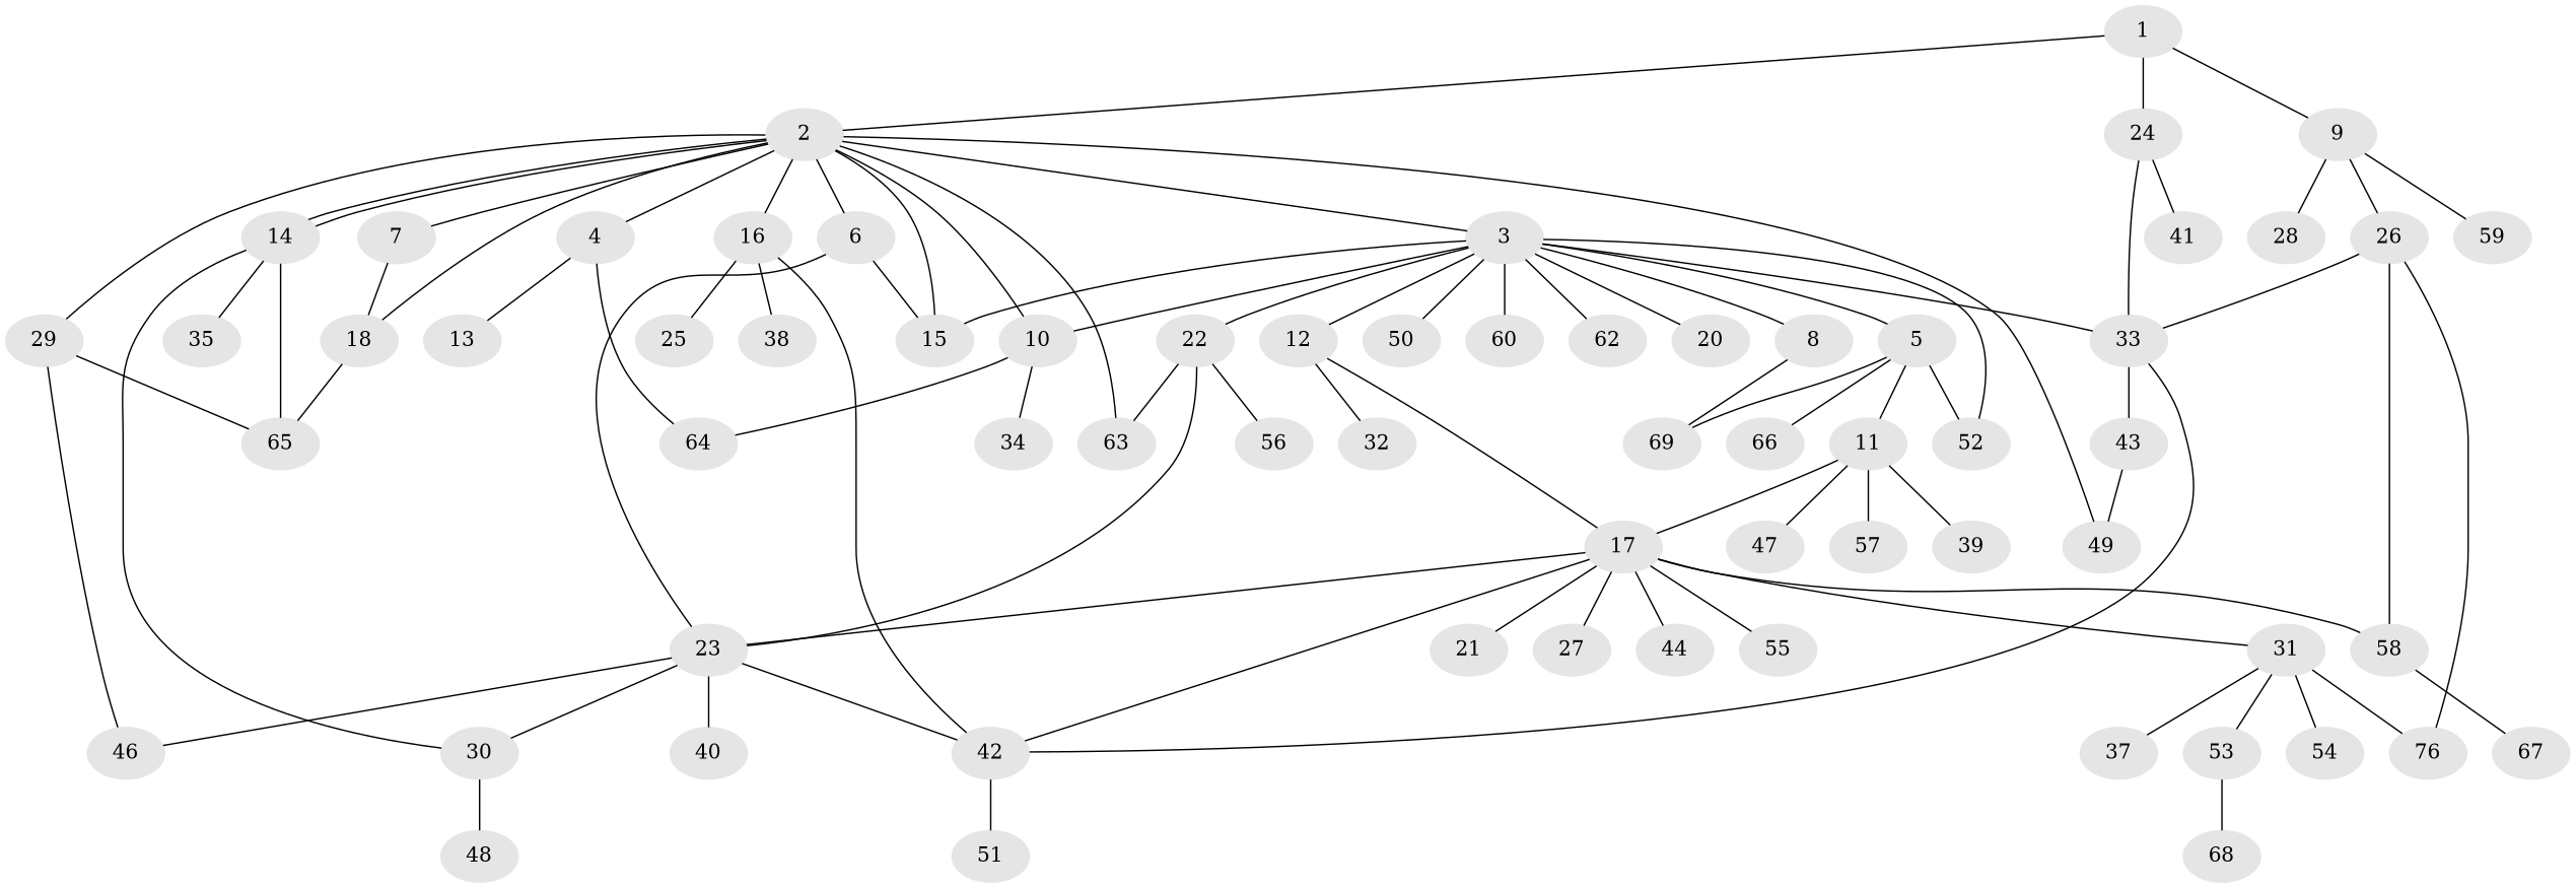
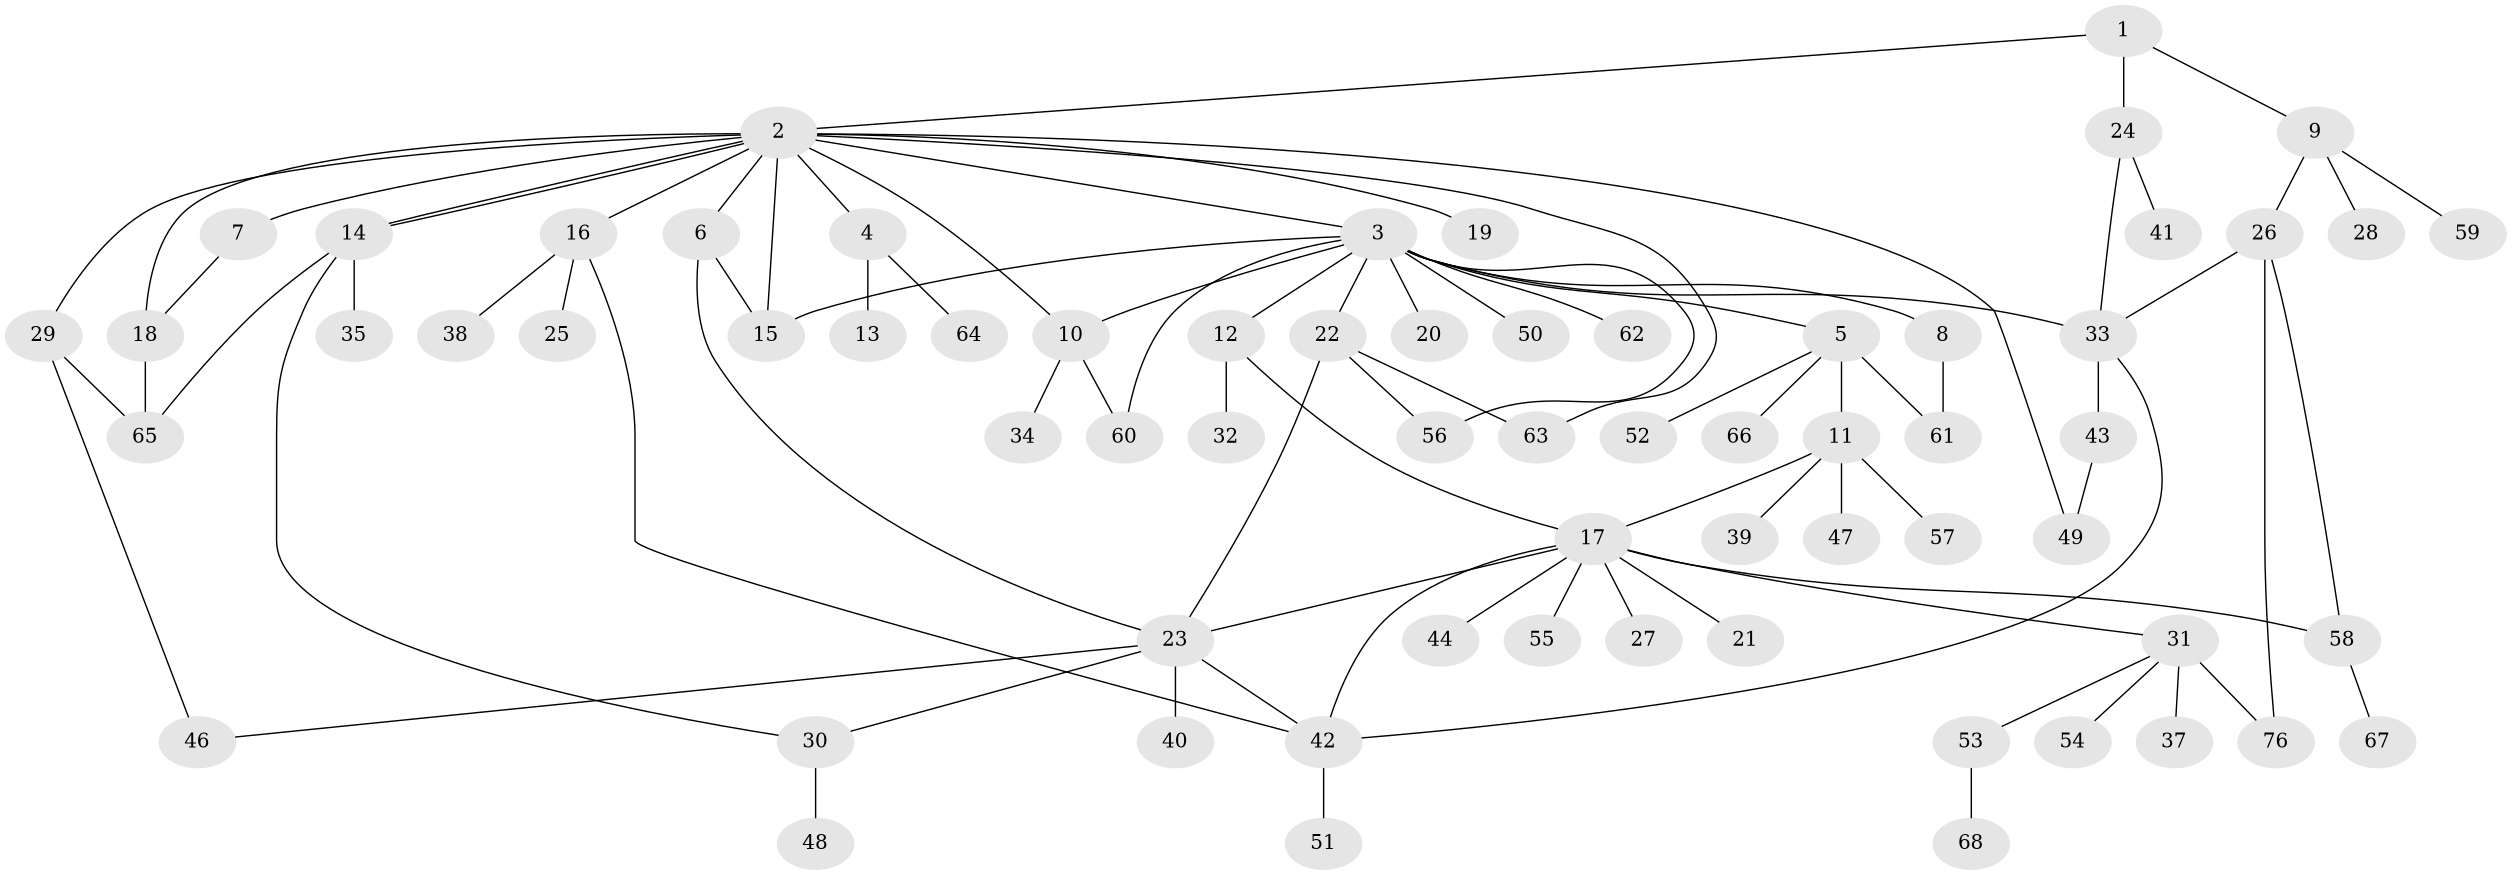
  graph {
    node [color=gray90 style=filled]
    1
    2
    9
    24
    3
    4
    6
    7
    10
    14
    15
    16
    18
+   19
    29
    49
    63
    26
    28
    59
    33
    41
    5
    8
    12
    20
    22
    50
    56
    60
    62
    13
    64
    23
    34
    30
    35
    65
    25
    38
    42
    46
    11
    52
-   61 [label=69]
+   61
    66
    17
    32
    43
    39
    47
    57
    40
    58
    n55 [label=76]
    21
    27
    31
    44
    55
    48
    51
    37
    53
    54
    67
    68
    1 -- 2
    1 -- 9
    1 -- 24
    2 -- 3
    2 -- 4
    2 -- 6
    2 -- 7
    2 -- 10
    2 -- 14
    2 -- 14
    2 -- 15
    2 -- 16
    2 -- 18
+   2 -- 19
    2 -- 29
    2 -- 49
    2 -- 63
    9 -- 26
    9 -- 28
    9 -- 59
    24 -- 33
    24 -- 41
    3 -- 10
    3 -- 15
    3 -- 33
    3 -- 5
    3 -- 8
    3 -- 12
    3 -- 20
    3 -- 22
    3 -- 50
-   3 -- 52
+   3 -- 56
    3 -- 60
    3 -- 62
    4 -- 13
    4 -- 64
    6 -- 15
    6 -- 23
    7 -- 18
-   10 -- 64
+   10 -- 60
    10 -- 34
    14 -- 30
    14 -- 35
    14 -- 65
    16 -- 25
    16 -- 38
    16 -- 42
    18 -- 65
    29 -- 65
    29 -- 46
    26 -- 33
    26 -- 58
    26 -- n55
    33 -- 42
    33 -- 43
    5 -- 11
    5 -- 52
    5 -- 61
    5 -- 66
    8 -- 61
    12 -- 17
    12 -- 32
    22 -- 63
    22 -- 56
    22 -- 23
    23 -- 30
    23 -- 42
    23 -- 46
    23 -- 40
    30 -- 48
    42 -- 51
    11 -- 17
    11 -- 39
    11 -- 47
    11 -- 57
    17 -- 23
    17 -- 42
    17 -- 58
    17 -- 21
    17 -- 27
    17 -- 31
    17 -- 44
    17 -- 55
    43 -- 49
    58 -- 67
    31 -- n55
    31 -- 37
    31 -- 53
    31 -- 54
    53 -- 68
  }
